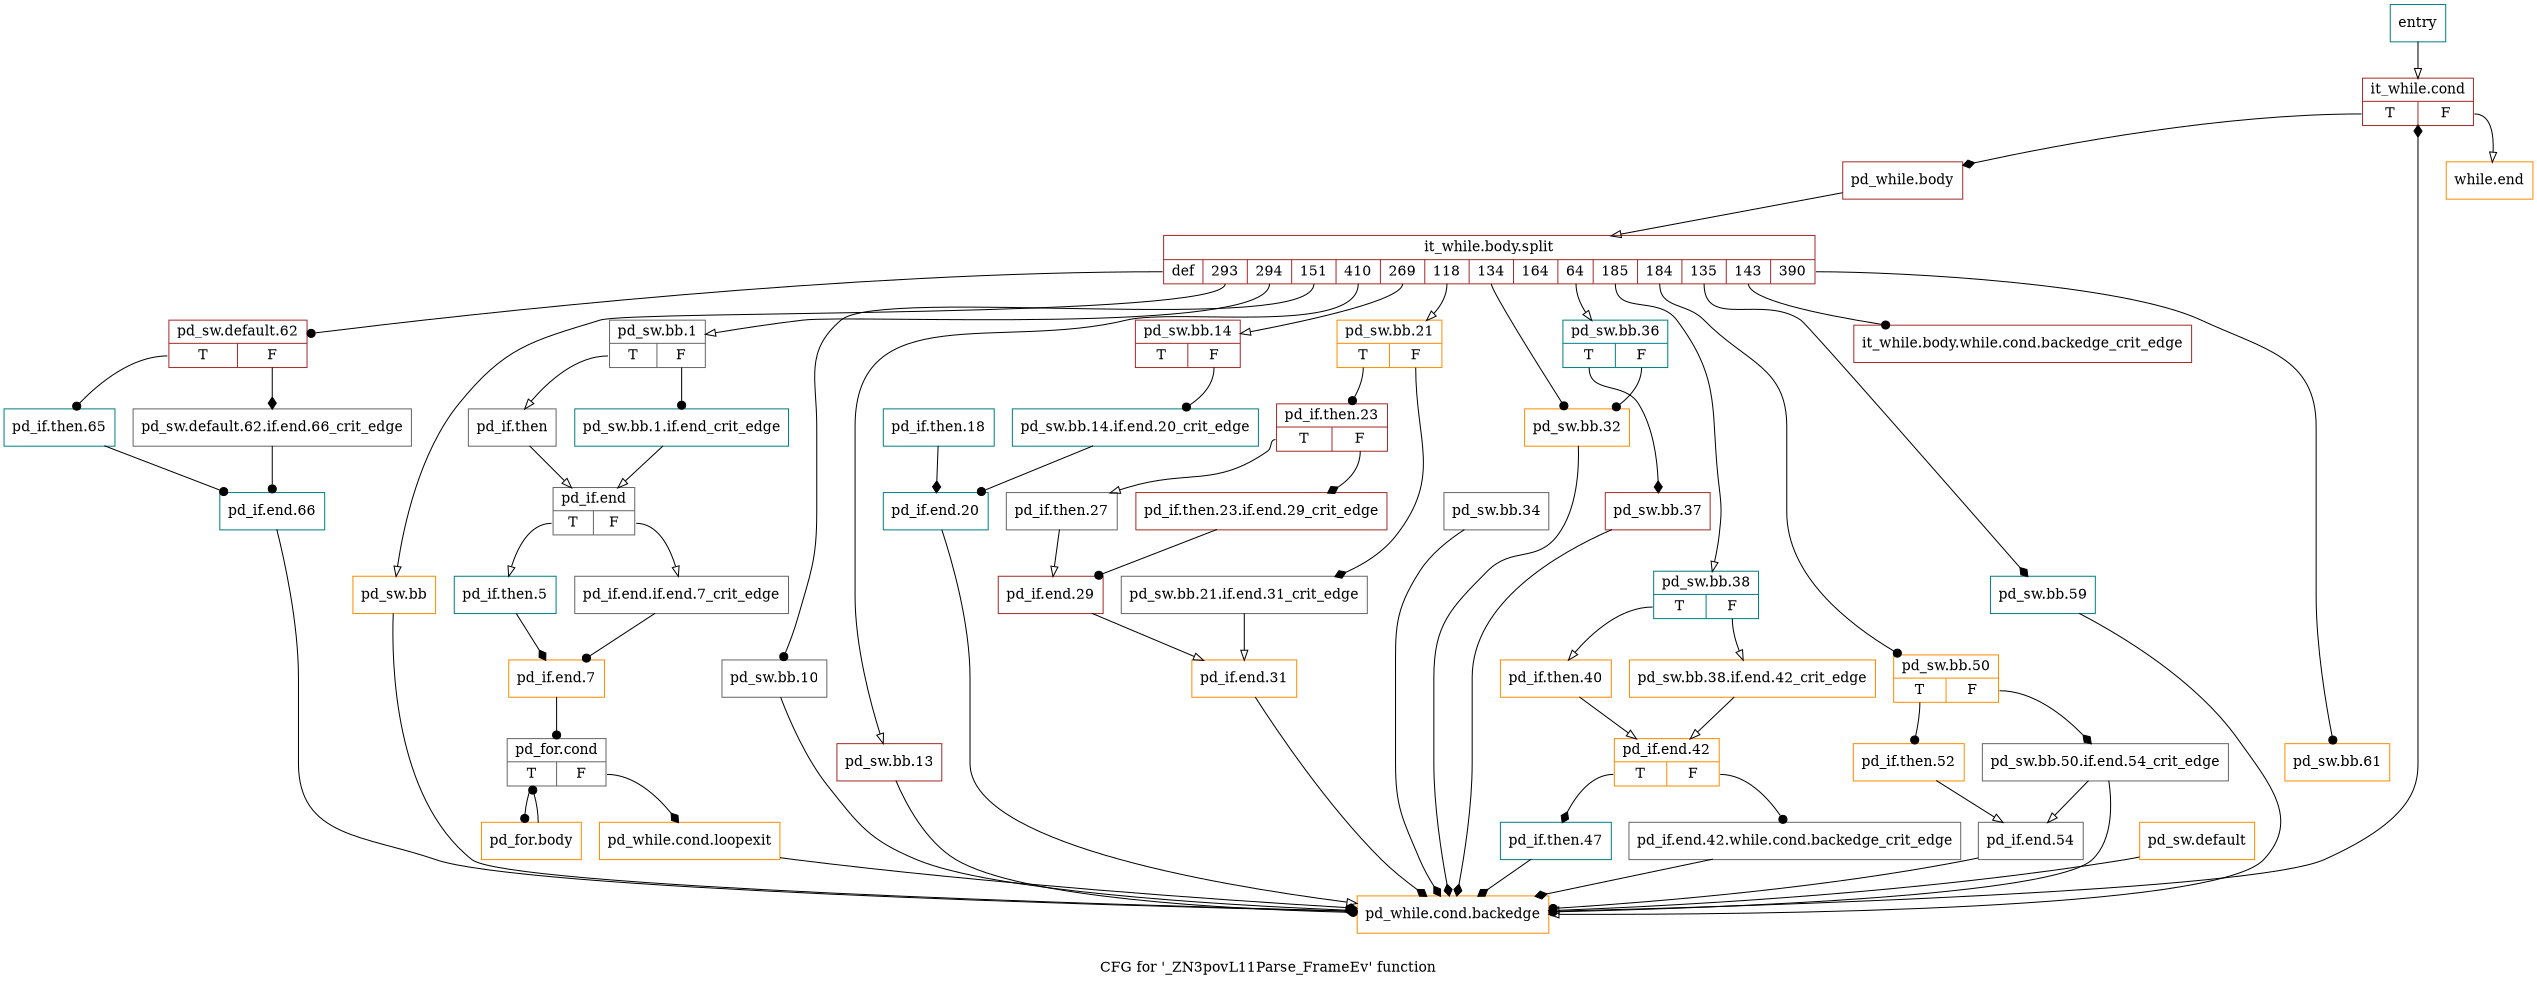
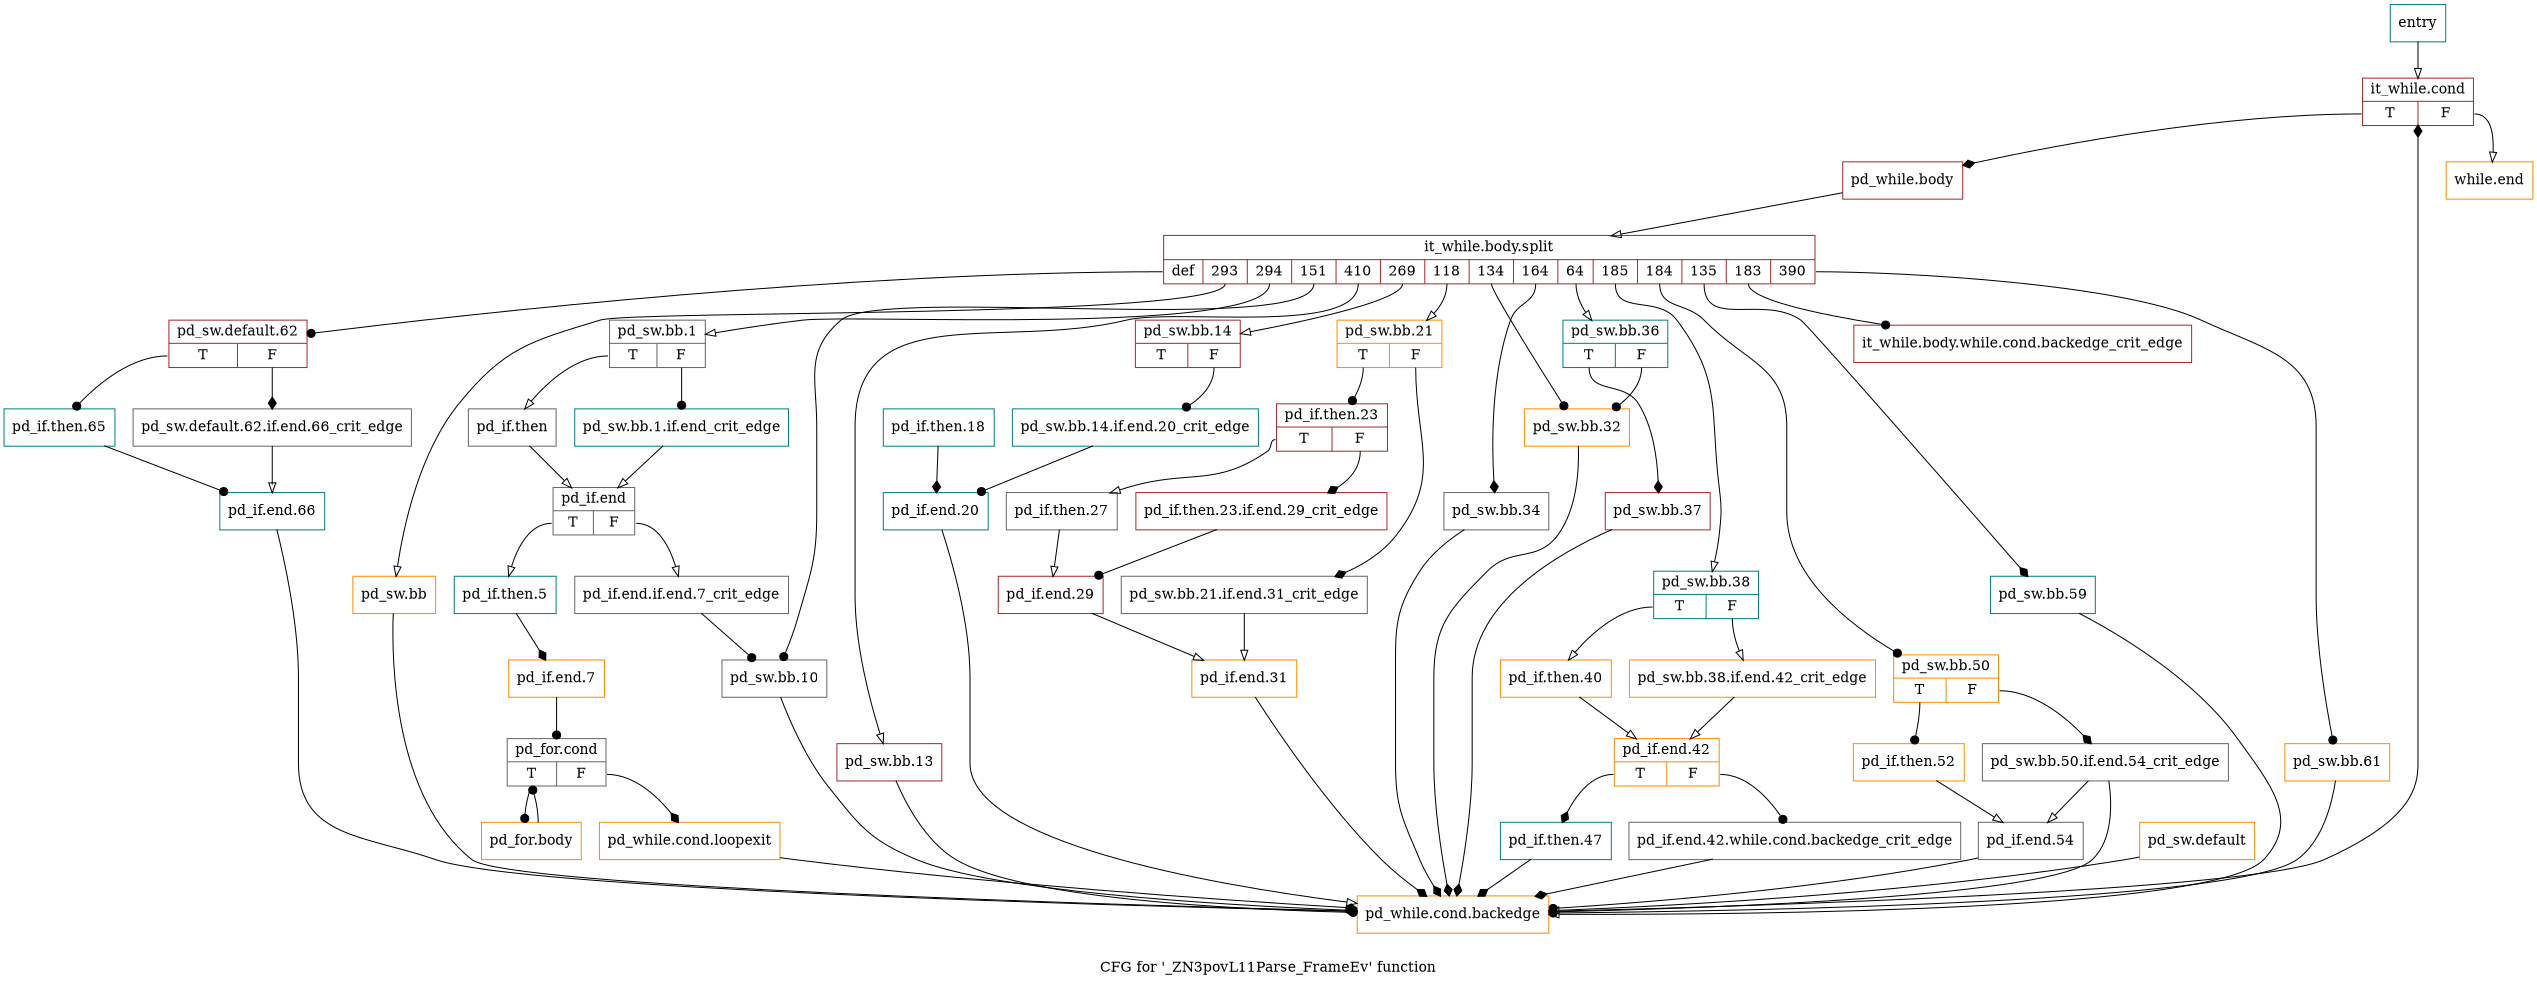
  digraph {
    label="CFG for '_ZN3povL11Parse_FrameEv' function"
    node [color=darkorange shape=record]
    edge [arrowhead=onormal]
    n1 [color=teal label="{entry}"]
    n2 [color=brown label="{it_while.cond|{<s0>T|<s1>F}}"]
    n3 [color=brown label="{pd_while.body}"]
    n4 [label="{while.end}"]
-   n5 [color=brown label="{it_while.body.split|{<s0>def|<s1>293|<s2>294|<s3>151|<s4>410|<s5>269|<s6>118|<s7>134|<s8>164|<s9>64|<s10>185|<s11>184|<s12>135|<s13>143|<s14>390}}"]
+   n5 [color=brown label="{it_while.body.split|{<s0>def|<s1>293|<s2>294|<s3>151|<s4>410|<s5>269|<s6>118|<s7>134|<s8>164|<s9>64|<s10>185|<s11>184|<s12>135|<s13>183|<s14>390}}"]
    n6 [label="{pd_while.cond.loopexit}"]
    n7 [label="{pd_while.cond.backedge}"]
    n8 [color=brown label="{pd_sw.default.62|{<s0>T|<s1>F}}"]
    n9 [label="{pd_sw.bb}"]
    n10 [color=gray40 label="{pd_sw.bb.1|{<s0>T|<s1>F}}"]
    n11 [color=gray40 label="{pd_sw.bb.10}"]
    n12 [color=brown label="{pd_sw.bb.13}"]
    n13 [color=brown label="{pd_sw.bb.14|{<s0>T|<s1>F}}"]
    n14 [label="{pd_sw.bb.21|{<s0>T|<s1>F}}"]
    n15 [label="{pd_sw.bb.32}"]
    n16 [color=gray40 label="{pd_sw.bb.34}"]
    n17 [color=teal label="{pd_sw.bb.36|{<s0>T|<s1>F}}"]
    n18 [color=teal label="{pd_sw.bb.38|{<s0>T|<s1>F}}"]
    n19 [label="{pd_sw.bb.50|{<s0>T|<s1>F}}"]
    n20 [color=teal label="{pd_sw.bb.59}"]
    n21 [color=brown label="{it_while.body.while.cond.backedge_crit_edge}"]
    n22 [label="{pd_sw.bb.61}"]
    n23 [color=teal label="{pd_if.then.65}"]
    n24 [color=gray40 label="{pd_sw.default.62.if.end.66_crit_edge}"]
    n25 [color=gray40 label="{pd_if.then}"]
    n26 [color=teal label="{pd_sw.bb.1.if.end_crit_edge}"]
    n27 [color=teal label="{pd_sw.bb.14.if.end.20_crit_edge}"]
    n28 [color=brown label="{pd_if.then.23|{<s0>T|<s1>F}}"]
    n29 [color=gray40 label="{pd_sw.bb.21.if.end.31_crit_edge}"]
    n30 [color=brown label="{pd_sw.bb.37}"]
    n31 [label="{pd_if.then.40}"]
    n32 [label="{pd_sw.bb.38.if.end.42_crit_edge}"]
    n33 [label="{pd_if.then.52}"]
    n34 [color=gray40 label="{pd_sw.bb.50.if.end.54_crit_edge}"]
    n35 [color=teal label="{pd_if.end.66}"]
    n36 [color=gray40 label="{pd_if.end|{<s0>T|<s1>F}}"]
    n37 [color=teal label="{pd_if.then.18}"]
    n38 [color=teal label="{pd_if.end.20}"]
    n39 [color=gray40 label="{pd_if.then.27}"]
    n40 [color=brown label="{pd_if.then.23.if.end.29_crit_edge}"]
    n41 [label="{pd_if.end.31}"]
    n42 [label="{pd_sw.default}"]
    n43 [label="{pd_if.end.42|{<s0>T|<s1>F}}"]
    n44 [color=gray40 label="{pd_if.end.54}"]
    n45 [color=teal label="{pd_if.then.5}"]
    n46 [color=gray40 label="{pd_if.end.if.end.7_crit_edge}"]
    n47 [label="{pd_if.end.7}"]
    n48 [color=gray40 label="{pd_for.cond|{<s0>T|<s1>F}}"]
    n49 [label="{pd_for.body}"]
    n50 [color=brown label="{pd_if.end.29}"]
    n51 [color=teal label="{pd_if.then.47}"]
    n52 [color=gray40 label="{pd_if.end.42.while.cond.backedge_crit_edge}"]
    n1 -> n2
    n2 -> n3 [arrowhead=diamond tailport=s0]
    n2 -> n4 [tailport=s1]
    n3 -> n5
    n5 -> n8 [arrowhead=dot tailport=s0]
    n5 -> n9 [tailport=s1]
    n5 -> n10 [tailport=s2]
    n5 -> n11 [arrowhead=dot tailport=s3]
    n5 -> n12 [tailport=s4]
    n5 -> n13 [tailport=s5]
    n5 -> n14 [tailport=s6]
    n5 -> n15 [arrowhead=dot tailport=s7]
+   n5 -> n16 [arrowhead=diamond tailport=s8]
    n5 -> n17 [tailport=s9]
    n5 -> n18 [tailport=s10]
    n5 -> n19 [arrowhead=dot tailport=s11]
    n5 -> n20 [arrowhead=diamond tailport=s12]
    n5 -> n21 [arrowhead=dot tailport=s13]
    n5 -> n22 [arrowhead=dot tailport=s14]
    n6 -> n7 [arrowhead=diamond]
    n7 -> n2 [arrowhead=diamond]
    n8 -> n23 [arrowhead=dot tailport=s0]
    n8 -> n24 [arrowhead=diamond tailport=s1]
    n9 -> n7 [arrowhead=dot]
    n10 -> n25 [tailport=s0]
    n10 -> n26 [arrowhead=dot tailport=s1]
    n11 -> n7 [arrowhead=diamond]
    n12 -> n7 [arrowhead=dot]
    n13 -> n27 [arrowhead=dot tailport=s1]
    n14 -> n28 [arrowhead=dot tailport=s0]
    n14 -> n29 [arrowhead=diamond tailport=s1]
    n15 -> n7 [arrowhead=diamond]
    n16 -> n7 [arrowhead=diamond]
    n17 -> n15 [arrowhead=dot tailport=s1]
    n17 -> n30 [arrowhead=diamond tailport=s0]
    n18 -> n31 [tailport=s0]
    n18 -> n32 [tailport=s1]
    n19 -> n33 [arrowhead=dot tailport=s0]
    n19 -> n34 [arrowhead=diamond tailport=s1]
    n20 -> n7
+   n22 -> n7 [arrowhead=dot]
    n23 -> n35 [arrowhead=dot]
-   n24 -> n35 [arrowhead=dot]
+   n24 -> n35
    n25 -> n36
    n26 -> n36
    n27 -> n38 [arrowhead=dot]
    n28 -> n39 [tailport=s0]
    n28 -> n40 [arrowhead=diamond tailport=s1]
    n29 -> n41
    n30 -> n7 [arrowhead=diamond]
    n31 -> n43
    n32 -> n43
    n33 -> n44
    n34 -> n7 [arrowhead=dot]
    n34 -> n44
    n35 -> n7 [arrowhead=diamond]
    n36 -> n45 [tailport=s0]
    n36 -> n46 [tailport=s1]
    n37 -> n38 [arrowhead=diamond]
    n38 -> n7
    n39 -> n50
    n40 -> n50 [arrowhead=dot]
    n41 -> n7 [arrowhead=diamond]
    n42 -> n7
    n43 -> n51 [arrowhead=diamond tailport=s0]
    n43 -> n52 [arrowhead=dot tailport=s1]
    n44 -> n7 [arrowhead=dot]
    n45 -> n47 [arrowhead=diamond]
-   n46 -> n47 [arrowhead=dot]
+   n46 -> n11 [arrowhead=dot]
    n47 -> n48 [arrowhead=dot]
    n48 -> n6 [arrowhead=diamond tailport=s1]
    n48 -> n49 [arrowhead=dot tailport=s0]
    n49 -> n48 [arrowhead=dot]
    n50 -> n41
    n51 -> n7 [arrowhead=diamond]
    n52 -> n7 [arrowhead=diamond]
  }
